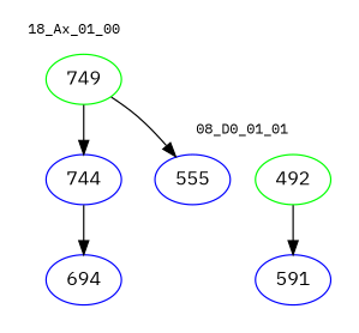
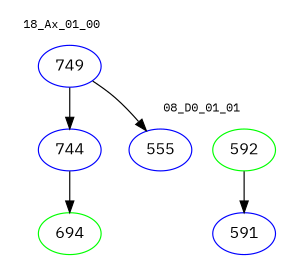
  digraph {
    fontname="IBM Plex Mono"
    node [color=green fontname="IBM Plex Mono"]
    edge [color=black fontname="IBM Plex Mono"]
-   n1 [label=749]
+   n1 [color=blue label=749]
    n2 [color=blue label=744]
-   n3 [color=blue label=694]
-   n4 [label=492]
+   n3 [label=694]
+   n4 [label=592]
    n5 [color=blue label=591]
    n6 [color=blue label=555]
    subgraph cluster_1 {
      color=white
      fontsize=10
      label="18_Ax_01_00"
      n1
      n2
      n3
    }
    subgraph cluster_2 {
      color=white
      fontsize=10
      label="08_D0_01_01"
      n4
      n5
      n6
    }
    n1 -> n2
    n1 -> n6
    n2 -> n3
    n4 -> n5
  }
